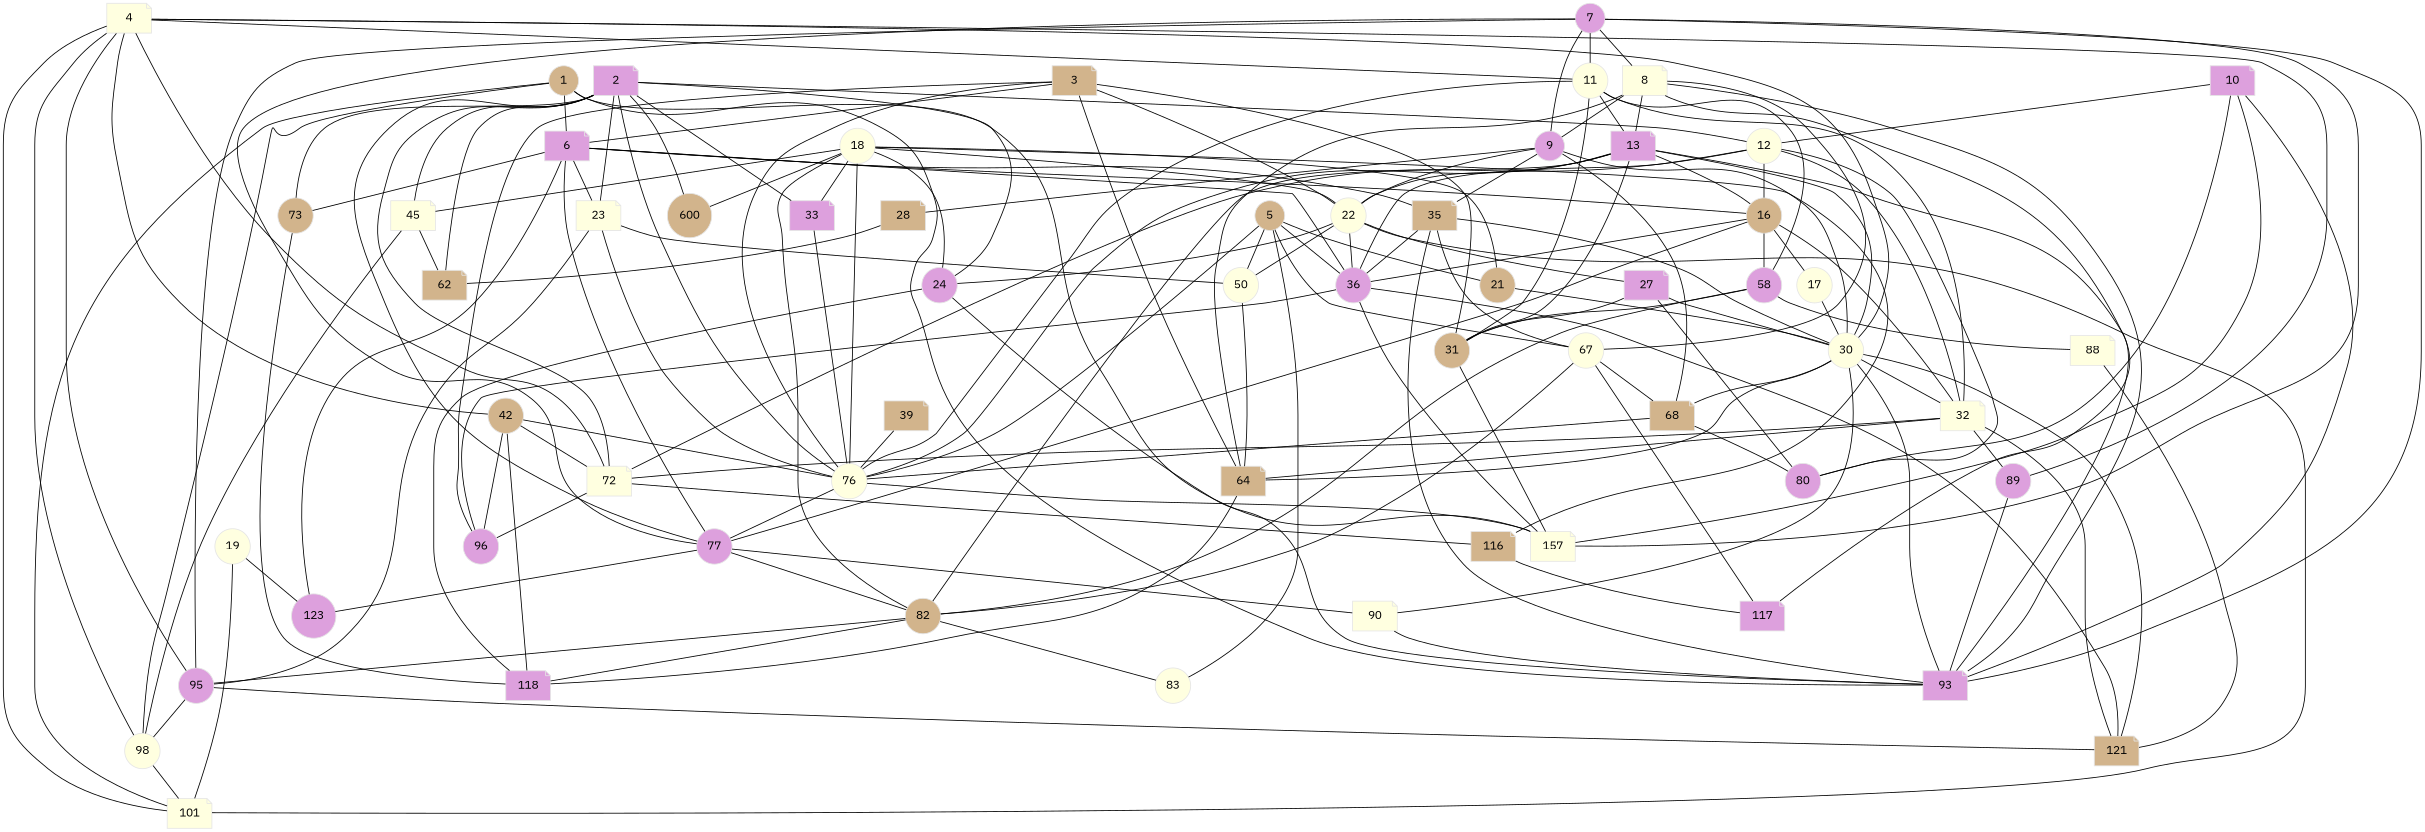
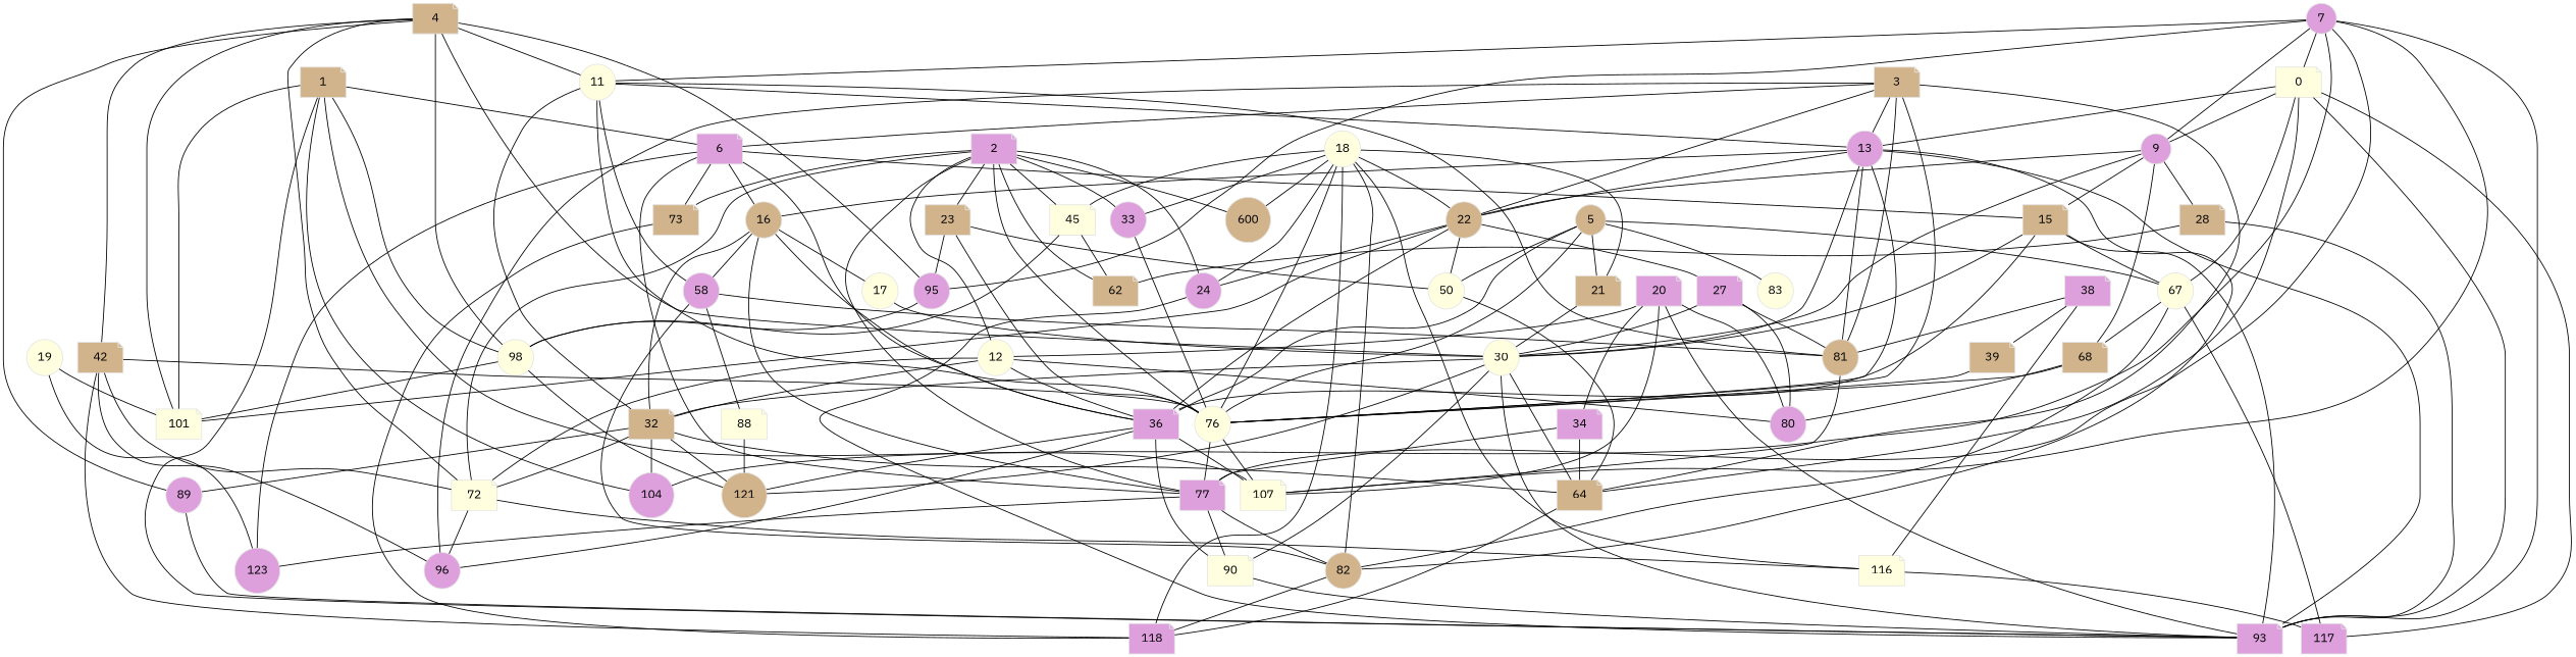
  graph {
    fontname="IBM Plex Sans"
    node [color=gray90 fillcolor=plum fontname="IBM Plex Sans" shape=note style=filled]
    edge [fontname="IBM Plex Sans"]
-   1 [fillcolor=tan shape=circle super="+86"]
+   1 [fillcolor=tan super="+86"]
    6 [super="+47+26"]
    93 [super="+99"]
    98 [fillcolor=lightyellow shape=circle]
    101 [fillcolor=lightyellow]
-   107 [fillcolor=lightyellow label=157]
-   23 [fillcolor=lightyellow]
-   73 [fillcolor=tan shape=circle]
-   77 [shape=circle super="+112"]
-   36 [shape=circle super="+59"]
-   15 [fillcolor=tan super="+103+25" label=35]
+   104 [shape=circle]
+   107 [fillcolor=lightyellow]
+   23 [fillcolor=tan]
+   73 [fillcolor=tan]
+   77 [super="+112"]
+   36 [super="+59"]
+   15 [fillcolor=tan super="+103+25"]
    16 [fillcolor=tan shape=circle super="+113+74"]
    123 [shape=circle]
    2 [super="+20+48+53"]
    12 [fillcolor=lightyellow shape=circle super="+97"]
    24 [shape=circle super="+43"]
-   33 [super="+69"]
+   33 [shape=circle super="+69"]
    45 [fillcolor=lightyellow]
    n20 [fillcolor=tan label=62]
    72 [fillcolor=lightyellow super="+120"]
    76 [fillcolor=lightyellow shape=circle super="+109+106"]
    n23 [fillcolor=tan label=600 shape=circle]
    80 [shape=circle super="+108"]
-   32 [fillcolor=lightyellow super="+54+56"]
+   32 [fillcolor=tan super="+54+56"]
    95 [shape=circle]
    50 [fillcolor=lightyellow shape=circle]
    118
    96 [shape=circle]
-   116 [fillcolor=tan]
+   116 [fillcolor=lightyellow]
    82 [fillcolor=tan shape=circle super="+102"]
    90 [fillcolor=lightyellow]
    3 [fillcolor=tan super="+29"]
-   13 [super="+51"]
-   22 [fillcolor=lightyellow shape=circle super="+70"]
+   13 [shape=circle super="+51"]
+   22 [fillcolor=tan shape=circle super="+70"]
    64 [fillcolor=tan super="+78+119"]
-   81 [fillcolor=tan shape=circle super="+125+87+84" label=31]
+   81 [fillcolor=tan shape=circle super="+125+87+84"]
    30 [fillcolor=lightyellow shape=circle super="+49+41"]
    27 [super="+31"]
-   4 [fillcolor=lightyellow super="+14"]
+   4 [fillcolor=tan super="+14"]
    11 [fillcolor=lightyellow shape=circle super="+40"]
-   42 [fillcolor=tan shape=circle super="+75"]
+   42 [fillcolor=tan super="+75"]
    89 [shape=circle]
    58 [shape=circle super="+111"]
    68 [fillcolor=tan super="+122"]
-   121 [fillcolor=tan]
+   121 [fillcolor=tan shape=circle]
    5 [fillcolor=tan shape=circle super="+37+61"]
-   21 [fillcolor=tan shape=circle]
+   21 [fillcolor=tan]
    67 [fillcolor=lightyellow shape=circle super="+91"]
    83 [fillcolor=lightyellow shape=circle]
    117
    17 [fillcolor=lightyellow shape=circle]
    7 [shape=circle super="+35+55"]
-   8 [fillcolor=lightyellow super="+46"]
+   8 [fillcolor=lightyellow super="+46" label=0]
    9 [shape=circle super="+63+52"]
    28 [fillcolor=tan]
-   10 [super="+44"]
+   10 [super="+44" label=20]
+   34
    88 [fillcolor=lightyellow]
    18 [fillcolor=lightyellow shape=circle super="+85"]
    19 [fillcolor=lightyellow shape=circle]
+   38
    39 [fillcolor=tan]
    1 -- 6
    1 -- 93
    1 -- 98
    1 -- 101
+   1 -- 104
    1 -- 107
-   6 -- 23
    6 -- 73
    6 -- 77
    6 -- 36
    6 -- 15
    6 -- 16
    6 -- 123
    98 -- 101
    23 -- 76
    23 -- 95
    23 -- 50
    73 -- 118
    77 -- 123
    77 -- 82
    77 -- 90
    36 -- 107
    36 -- 96
+   36 -- 90 [weight=2]
    36 -- 121
    15 -- 93
    15 -- 36
    15 -- 30
    15 -- 67
    16 -- 77
    16 -- 36
    16 -- 32
    16 -- 58
    16 -- 17
    2 -- 23
    2 -- 73
    2 -- 77
    2 -- 12
    2 -- 24
    2 -- 33
    2 -- 45
    2 -- n20 [weight=2]
    2 -- 72
    2 -- 76 [weight=2]
    2 -- n23
    12 -- 36
-   12 -- 16
    12 -- 72
    12 -- 80
    12 -- 32
    24 -- 93
-   24 -- 118
+   18 -- 118
    33 -- 76
    45 -- 98
    45 -- n20
    72 -- 96
    72 -- 116
    76 -- 107
    76 -- 77
+   32 -- 104
    32 -- 72
    32 -- 64
    32 -- 89
    32 -- 121
    95 -- 98
-   95 -- 121
+   98 -- 121
    50 -- 64
    116 -- 117
-   82 -- 95
    82 -- 118
-   82 -- 83
    90 -- 93
    3 -- 6
    3 -- 76
    3 -- 96
+   3 -- 13
    3 -- 22
    3 -- 64
    3 -- 81 [weight=2]
    13 -- 93
    13 -- 16
    13 -- 76
    13 -- 82
    13 -- 22
    13 -- 81
    13 -- 30
    22 -- 101 [weight=2]
    22 -- 36
    22 -- 24
    22 -- 50
    22 -- 27
    64 -- 118
    81 -- 107
    30 -- 93
    30 -- 32
    30 -- 90
    30 -- 64
-   30 -- 68
    30 -- 121
    27 -- 80
    27 -- 81
    27 -- 30
    4 -- 98
    4 -- 101
    4 -- 72
    4 -- 95
    4 -- 30 [weight=2]
    4 -- 11
    4 -- 42
    4 -- 89
    11 -- 76
    11 -- 32
    11 -- 13
    11 -- 81
    11 -- 58
    42 -- 72
    42 -- 76
    42 -- 118
    42 -- 96
    89 -- 93
    58 -- 82
    58 -- 81
    58 -- 88
    68 -- 76
    68 -- 80
    5 -- 36
    5 -- 76
    5 -- 50
    5 -- 21
    5 -- 67
    5 -- 83
    21 -- 30
    67 -- 82
    67 -- 68
    67 -- 117
    17 -- 30
    7 -- 93
+   7 -- 104
    7 -- 107
    7 -- 77
    7 -- 95
    7 -- 11
    7 -- 8
    7 -- 9
    8 -- 93
    8 -- 13
    8 -- 64
    8 -- 67
    8 -- 117
    8 -- 9
    9 -- 15
    9 -- 22
    9 -- 30
    9 -- 68
    9 -- 28
+   28 -- 93
    28 -- n20
    10 -- 93
    10 -- 107
    10 -- 12
    10 -- 80
+   10 -- 34
+   34 -- 77
+   34 -- 64
    88 -- 121
    18 -- 24
    18 -- 33
    18 -- 45
    18 -- 76
    18 -- n23
    18 -- 116
    18 -- 82
    18 -- 22
    18 -- 21
    19 -- 101
    19 -- 123
+   38 -- 116
+   38 -- 81
+   38 -- 39
    39 -- 76
  }
